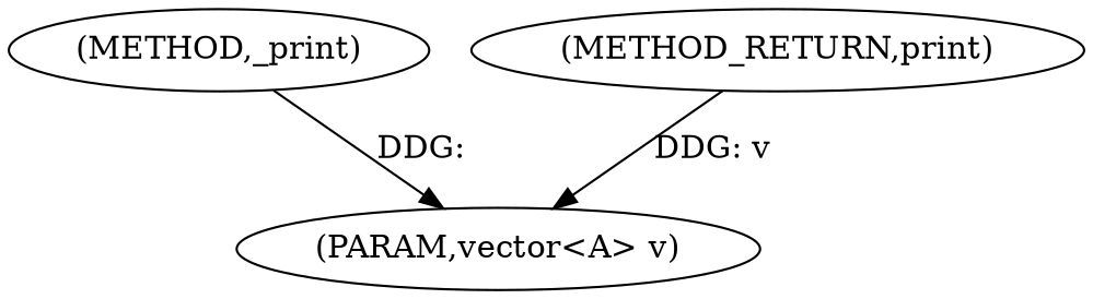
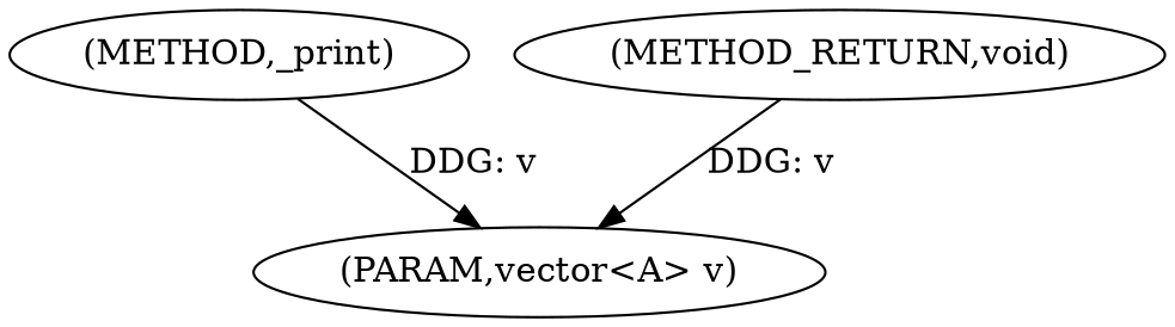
  digraph {
    n1 [label="(METHOD,_print)"]
    n2 [label="(PARAM,vector<A> v)"]
-   n3 [label="(METHOD_RETURN,print)"]
-   n1 -> n2 [label="DDG: "]
+   n3 [label="(METHOD_RETURN,void)"]
+   n1 -> n2 [label="DDG: v"]
    n3 -> n2 [label="DDG: v"]
  }
